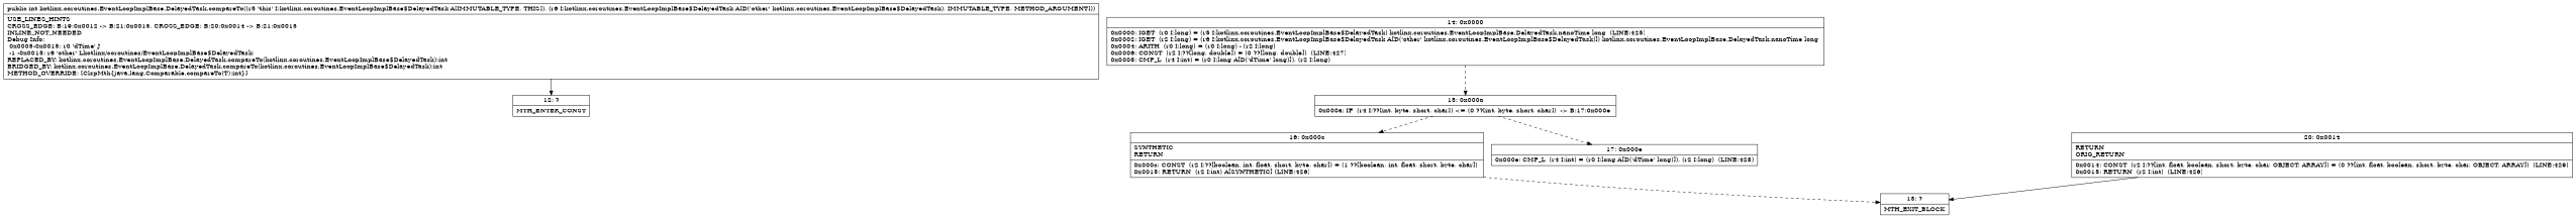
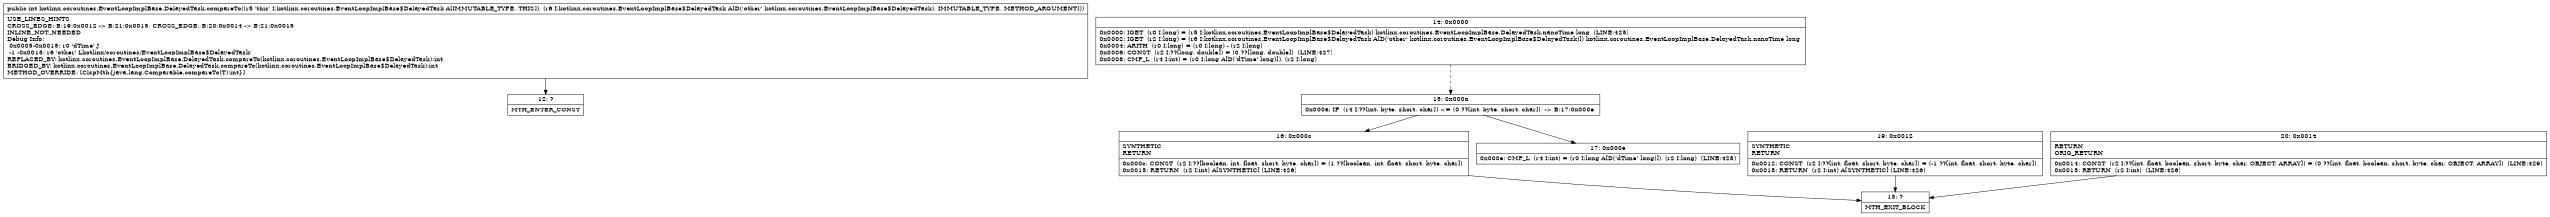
  digraph {
    node [shape=record]
    n1 [label="{12\:\ ?|MTH_ENTER_CONST\l}"]
    n2 [label="{14\:\ 0x0000|0x0000: IGET  (r0 I:long) = (r5 I:kotlinx.coroutines.EventLoopImplBase$DelayedTask) kotlinx.coroutines.EventLoopImplBase.DelayedTask.nanoTime long  (LINE:425)\l0x0002: IGET  (r2 I:long) = (r6 I:kotlinx.coroutines.EventLoopImplBase$DelayedTask A[D('other' kotlinx.coroutines.EventLoopImplBase$DelayedTask)]) kotlinx.coroutines.EventLoopImplBase.DelayedTask.nanoTime long \l0x0004: ARITH  (r0 I:long) = (r0 I:long) \- (r2 I:long) \l0x0006: CONST  (r2 I:??[long, double]) = (0 ??[long, double])  (LINE:427)\l0x0008: CMP_L  (r4 I:int) = (r0 I:long A[D('dTime' long)]), (r2 I:long) \l}"]
    n3 [label="{15\:\ 0x000a|0x000a: IF  (r4 I:??[int, byte, short, char]) \<= (0 ??[int, byte, short, char])  \-\> B:17:0x000e \l}"]
    n4 [label="{16\:\ 0x000c|SYNTHETIC\lRETURN\l|0x000c: CONST  (r2 I:??[boolean, int, float, short, byte, char]) = (1 ??[boolean, int, float, short, byte, char]) \l0x0015: RETURN  (r2 I:int) A[SYNTHETIC] (LINE:426)\l}"]
    n5 [label="{17\:\ 0x000e|0x000e: CMP_L  (r4 I:int) = (r0 I:long A[D('dTime' long)]), (r2 I:long)  (LINE:428)\l}"]
    n6 [label="{13\:\ ?|MTH_EXIT_BLOCK\l}"]
+   n7 [label="{19\:\ 0x0012|SYNTHETIC\lRETURN\l|0x0012: CONST  (r2 I:??[int, float, short, byte, char]) = (\-1 ??[int, float, short, byte, char]) \l0x0015: RETURN  (r2 I:int) A[SYNTHETIC] (LINE:426)\l}"]
    n8 [label="{20\:\ 0x0014|RETURN\lORIG_RETURN\l|0x0014: CONST  (r2 I:??[int, float, boolean, short, byte, char, OBJECT, ARRAY]) = (0 ??[int, float, boolean, short, byte, char, OBJECT, ARRAY])  (LINE:429)\l0x0015: RETURN  (r2 I:int)  (LINE:426)\l}"]
    n9 [label="{public int kotlinx.coroutines.EventLoopImplBase.DelayedTask.compareTo((r5 'this' I:kotlinx.coroutines.EventLoopImplBase$DelayedTask A[IMMUTABLE_TYPE, THIS]), (r6 I:kotlinx.coroutines.EventLoopImplBase$DelayedTask A[D('other' kotlinx.coroutines.EventLoopImplBase$DelayedTask), IMMUTABLE_TYPE, METHOD_ARGUMENT]))  | USE_LINES_HINTS\lCROSS_EDGE: B:19:0x0012 \-\> B:21:0x0015, CROSS_EDGE: B:20:0x0014 \-\> B:21:0x0015\lINLINE_NOT_NEEDED\lDebug Info:\l  0x0005\-0x0015: r0 'dTime' J\l  \-1 \-0x0015: r6 'other' Lkotlinx\/coroutines\/EventLoopImplBase$DelayedTask;\lREPLACED_BY: kotlinx.coroutines.EventLoopImplBase.DelayedTask.compareTo(kotlinx.coroutines.EventLoopImplBase$DelayedTask):int\lBRIDGED_BY: kotlinx.coroutines.EventLoopImplBase.DelayedTask.compareTo(kotlinx.coroutines.EventLoopImplBase$DelayedTask):int\lMETHOD_OVERRIDE: [ClspMth\{java.lang.Comparable.compareTo(T):int\}]\l}"]
    n2 -> n3 [style=dashed]
-   n3 -> n4 [style=dashed]
-   n3 -> n5 [style=dashed]
-   n4 -> n6 [style=dashed]
+   n3 -> n4 [style=solid]
+   n3 -> n5
+   n4 -> n6
+   n7 -> n6
    n8 -> n6
    n9 -> n1
  }
